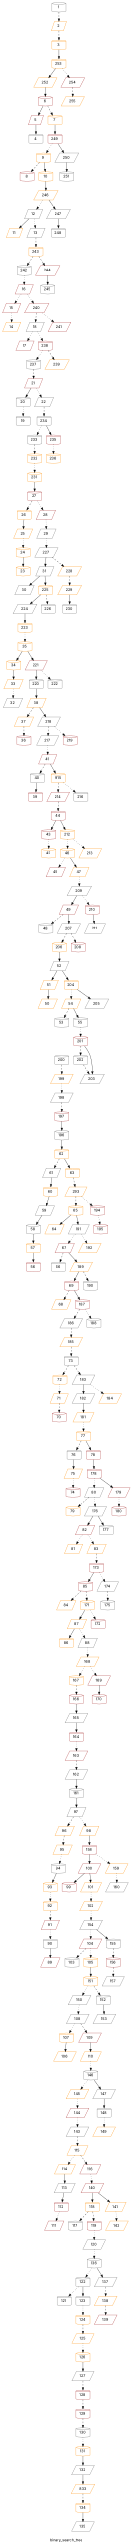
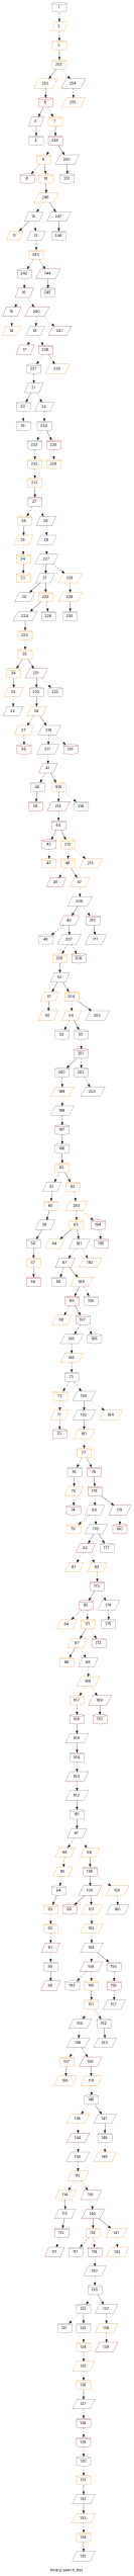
  digraph {
    color=purple
    fontname=Inter
    label=binary_search_tree
    style=dashed
    node [color=darkorange fontname=Inter shape=parallelogram]
    edge [fontname=Inter style=solid]
    n1 [color=gray40 label="1 " shape=cylinder]
    n2 [label="2 "]
    n3 [label="3 " shape=cylinder]
    n4 [label="253 " shape=cylinder]
    n5 [label="252 "]
    n6 [color=brown label="254 "]
    n7 [color=brown label="6 " shape=cylinder]
    n8 [label="255 "]
    n9 [color=brown label="5 "]
    n10 [label="7 " shape=cylinder]
    n11 [color=gray40 label="4 " shape=cylinder]
    n12 [color=brown label="249 " shape=cylinder]
    n13 [label="9 " shape=cylinder]
    n14 [color=gray40 label="250 "]
    n15 [color=brown label="8 " shape=cylinder]
    n16 [label="10 " shape=cylinder]
    n17 [color=gray40 label="251 " shape=cylinder]
    n18 [label="246 "]
    n19 [color=gray40 label="12 "]
    n20 [color=gray40 label="247 "]
    n21 [label="11 "]
    n22 [color=gray40 label="13 "]
    n23 [color=gray40 label="248 " shape=cylinder]
    n24 [label="243 " shape=cylinder]
    n25 [color=gray40 label="242 " shape=cylinder]
    n26 [color=brown label="244 "]
    n27 [color=brown label="16 "]
    n28 [color=gray40 label="245 " shape=cylinder]
    n29 [color=brown label="15 "]
    n30 [color=brown label="240 "]
    n31 [label="14 "]
    n32 [color=gray40 label="18 "]
    n33 [color=brown label="241 "]
    n34 [color=brown label="17 "]
    n35 [color=brown label="238 " shape=cylinder]
    n36 [color=gray40 label="237 " shape=cylinder]
    n37 [label="239 "]
    n38 [color=brown label="21 "]
    n39 [color=gray40 label="20 " shape=cylinder]
    n40 [color=gray40 label="22 "]
    n41 [color=gray40 label="19 " shape=cylinder]
    n42 [color=gray40 label="234 " shape=cylinder]
    n43 [color=gray40 label="233 " shape=cylinder]
    n44 [color=brown label="235 " shape=cylinder]
    n45 [label="232 " shape=cylinder]
    n46 [label="236 " shape=cylinder]
    n47 [label="231 " shape=cylinder]
    n48 [color=brown label="27 " shape=cylinder]
    n49 [label="26 " shape=cylinder]
    n50 [color=brown label="28 "]
    n51 [label="25 "]
    n52 [color=gray40 label="29 "]
    n53 [label="24 " shape=cylinder]
    n54 [color=gray40 label="227 "]
    n55 [label="23 " shape=cylinder]
    n56 [color=gray40 label="31 "]
    n57 [label="228 "]
    n58 [color=gray40 label="30 "]
    n59 [label="225 " shape=cylinder]
    n60 [label="229 "]
    n61 [color=gray40 label="224 "]
    n62 [color=gray40 label="226 " shape=cylinder]
    n63 [color=gray40 label="230 " shape=cylinder]
    n64 [label="223 " shape=cylinder]
    n65 [label="35 " shape=cylinder]
    n66 [label="34 " shape=cylinder]
    n67 [color=brown label="221 "]
    n68 [label="33 "]
    n69 [color=gray40 label="220 " shape=cylinder]
    n70 [color=gray40 label="222 " shape=cylinder]
    n71 [color=gray40 label="32 "]
    n72 [label="38 "]
    n73 [label="37 "]
    n74 [color=gray40 label="218 "]
    n75 [color=brown label="36 " shape=cylinder]
    n76 [color=gray40 label="217 "]
    n77 [color=brown label="219 " shape=cylinder]
    n78 [color=brown label="41 "]
    n79 [color=gray40 label="40 " shape=cylinder]
    n80 [label=915 shape=cylinder]
    n81 [color=brown label="39 " shape=cylinder]
    n82 [color=brown label="214 "]
    n83 [color=gray40 label="216 " shape=cylinder]
    n84 [color=brown label="44 " shape=cylinder]
    n85 [color=brown label="43 " shape=cylinder]
    n86 [label="212 " shape=cylinder]
    n87 [label="42 " shape=cylinder]
    n88 [label="46 " shape=cylinder]
    n89 [label="213 "]
    n90 [color=brown label="45 "]
    n91 [label="47 "]
    n92 [color=gray40 label="209 "]
    n93 [color=brown label="49 "]
    n94 [color=brown label="210 " shape=cylinder]
    n95 [color=gray40 label="48 " shape=cylinder]
    n96 [color=gray40 label="207 "]
    n97 [color=gray40 label="211 "]
    n98 [label="206 " shape=cylinder]
    n99 [color=brown label="208 " shape=cylinder]
    n100 [color=gray40 label="52 "]
    n101 [label="51 "]
    n102 [label="204 " shape=cylinder]
    n103 [label="50 "]
    n104 [label="54 "]
    n105 [color=gray40 label="205 "]
    n106 [color=gray40 label="53 " shape=cylinder]
    n107 [color=gray40 label="55 " shape=cylinder]
    n108 [color=brown label="201 " shape=cylinder]
    n109 [color=gray40 label="200 " shape=cylinder]
    n110 [color=gray40 label="202 " shape=cylinder]
    n111 [label="199 "]
    n112 [color=gray40 label="203 "]
    n113 [color=gray40 label="198 "]
    n114 [color=brown label="197 " shape=cylinder]
    n115 [color=gray40 label="196 " shape=cylinder]
    n116 [label="62 " shape=cylinder]
    n117 [color=gray40 label="61 "]
    n118 [label="63 " shape=cylinder]
    n119 [label="60 " shape=cylinder]
    n120 [label=293]
    n121 [color=gray40 label="59 "]
    n122 [label="65 " shape=cylinder]
    n123 [color=brown label="194 " shape=cylinder]
    n124 [color=gray40 label="58 " shape=cylinder]
    n125 [label="64 "]
    n126 [color=gray40 label="191 "]
    n127 [color=brown label="195 " shape=cylinder]
    n128 [label="57 " shape=cylinder]
    n129 [color=brown label="67 "]
    n130 [label="192 "]
    n131 [color=brown label="56 " shape=cylinder]
    n132 [color=gray40 label="66 " shape=cylinder]
    n133 [label="189 "]
    n134 [color=brown label="69 " shape=cylinder]
    n135 [color=gray40 label="190 " shape=cylinder]
    n136 [label="68 "]
    n137 [color=brown label="187 " shape=cylinder]
    n138 [color=gray40 label="186 "]
    n139 [color=gray40 label="188 " shape=cylinder]
    n140 [label="185 "]
    n141 [color=gray40 label="73 " shape=cylinder]
    n142 [label="72 " shape=cylinder]
    n143 [color=gray40 label="183 "]
    n144 [label="71 "]
    n145 [color=gray40 label="182 "]
    n146 [label="184 "]
    n147 [color=brown label="70 " shape=cylinder]
    n148 [label="181 "]
    n149 [label="77 " shape=cylinder]
    n150 [color=gray40 label="76 " shape=cylinder]
    n151 [color=brown label="78 " shape=cylinder]
    n152 [label="75 "]
    n153 [color=brown label="178 " shape=cylinder]
    n154 [color=brown label="74 " shape=cylinder]
    n155 [color=gray40 label="80 "]
    n156 [color=brown label="179 "]
    n157 [label="79 " shape=cylinder]
    n158 [color=gray40 label="176 "]
    n159 [color=brown label="180 " shape=cylinder]
    n160 [color=brown label="82 "]
    n161 [color=gray40 label="177 " shape=cylinder]
    n162 [label="81 "]
    n163 [label="83 "]
    n164 [color=brown label="173 " shape=cylinder]
    n165 [color=brown label="85 " shape=cylinder]
    n166 [color=gray40 label="174 "]
    n167 [label="84 "]
    n168 [label="171 " shape=cylinder]
    n169 [color=gray40 label="175 " shape=cylinder]
    n170 [label="87 "]
    n171 [color=brown label="172 " shape=cylinder]
    n172 [label="86 " shape=cylinder]
    n173 [color=gray40 label="88 "]
    n174 [label="168 "]
    n175 [label="167 " shape=cylinder]
    n176 [color=brown label="169 "]
    n177 [color=brown label="166 " shape=cylinder]
    n178 [color=brown label="170 " shape=cylinder]
    n179 [color=gray40 label="165 "]
    n180 [color=brown label="164 " shape=cylinder]
    n181 [color=brown label="163 "]
    n182 [color=gray40 label="162 "]
    n183 [color=gray40 label="161 " shape=cylinder]
    n184 [color=gray40 label="97 "]
    n185 [label="96 "]
    n186 [label="98 "]
    n187 [label="95 "]
    n188 [color=brown label="158 " shape=cylinder]
    n189 [color=gray40 label="94 " shape=cylinder]
    n190 [color=brown label="100 "]
    n191 [label="159 "]
    n192 [label="93 " shape=cylinder]
    n193 [color=brown label="99 " shape=cylinder]
    n194 [label="101 "]
    n195 [color=gray40 label="160 "]
    n196 [label="92 " shape=cylinder]
    n197 [label="102 "]
    n198 [color=brown label="91 "]
    n199 [color=gray40 label="154 "]
    n200 [color=gray40 label="90 " shape=cylinder]
    n201 [color=brown label="104 "]
    n202 [color=gray40 label="155 " shape=cylinder]
    n203 [color=brown label="89 "]
    n204 [color=gray40 label="103 " shape=cylinder]
    n205 [label="105 " shape=cylinder]
    n206 [color=brown label="156 " shape=cylinder]
    n207 [label="151 " shape=cylinder]
    n208 [color=gray40 label="157 "]
    n209 [color=gray40 label="150 "]
    n210 [color=gray40 label="152 " shape=cylinder]
    n211 [color=gray40 label="108 "]
    n212 [color=gray40 label="153 "]
    n213 [label="107 " shape=cylinder]
    n214 [color=brown label="109 "]
    n215 [label="106 "]
    n216 [label="110 "]
    n217 [color=gray40 label="146 " shape=cylinder]
    n218 [label="145 "]
    n219 [color=gray40 label="147 "]
    n220 [color=brown label="144 "]
    n221 [color=gray40 label="148 " shape=cylinder]
    n222 [color=gray40 label="143 "]
    n223 [label="149 "]
    n224 [label="115 "]
    n225 [label="114 "]
    n226 [color=brown label="116 "]
    n227 [color=gray40 label="113 "]
    n228 [color=brown label="140 "]
    n229 [color=brown label="112 " shape=cylinder]
    n230 [label="118 " shape=cylinder]
    n231 [label="141 "]
    n232 [color=brown label="111 "]
    n233 [color=gray40 label="117 " shape=cylinder]
    n234 [color=brown label="119 " shape=cylinder]
    n235 [label="142 "]
    n236 [color=gray40 label="120 "]
    n237 [color=gray40 label="136 " shape=cylinder]
    n238 [color=gray40 label="122 " shape=cylinder]
    n239 [color=gray40 label="137 "]
    n240 [color=gray40 label="121 " shape=cylinder]
    n241 [color=gray40 label="123 " shape=cylinder]
    n242 [label="138 "]
    n243 [label="124 " shape=cylinder]
    n244 [color=brown label="139 "]
    n245 [label="125 "]
    n246 [label="126 " shape=cylinder]
    n247 [color=gray40 label="127 "]
    n248 [color=brown label="128 " shape=cylinder]
    n249 [color=brown label="129 " shape=cylinder]
    n250 [color=gray40 label="130 " shape=cylinder]
    n251 [label="131 " shape=cylinder]
    n252 [color=gray40 label="132 "]
-   n253 [label=833]
+   n253 [label="133 "]
    n254 [label="134 " shape=cylinder]
    n255 [color=gray40 label="135 "]
    n1 -> n2 [style=dashed]
    n2 -> n3 [style=dashed]
    n3 -> n4
    n4 -> n5
    n4 -> n6 [style=dotted]
    n5 -> n7
    n6 -> n8 [style=dashed]
    n7 -> n9
    n7 -> n10 [style=dashed]
    n9 -> n11
    n10 -> n12
    n12 -> n13 [style=dotted]
    n12 -> n14
    n13 -> n15 [style=dashed]
    n13 -> n16
    n14 -> n17
    n16 -> n18
    n18 -> n19 [style=dotted]
    n18 -> n20
    n19 -> n21
    n19 -> n22 [style=dotted]
    n20 -> n23
    n22 -> n24 [style=dashed]
    n24 -> n25 [style=dashed]
    n24 -> n26 [style=dashed]
    n25 -> n27 [style=dotted]
    n26 -> n28
    n27 -> n29 [style=dotted]
    n27 -> n30 [style=dotted]
    n29 -> n31 [style=dotted]
    n30 -> n32 [style=dashed]
    n30 -> n33 [style=dotted]
    n32 -> n34 [style=dotted]
    n32 -> n35 [style=dotted]
    n35 -> n36 [style=dotted]
    n35 -> n37 [style=dashed]
    n36 -> n38 [style=dashed]
    n38 -> n39
    n38 -> n40 [style=dotted]
    n39 -> n41 [style=dotted]
    n40 -> n42 [style=dashed]
    n42 -> n43 [style=dotted]
    n42 -> n44
    n43 -> n45 [style=dashed]
    n44 -> n46 [style=dotted]
    n45 -> n47 [style=dotted]
    n47 -> n48
    n48 -> n49 [style=dashed]
    n48 -> n50 [style=dotted]
    n49 -> n51
    n50 -> n52 [style=dotted]
    n51 -> n53 [style=dotted]
    n52 -> n54 [style=dotted]
    n53 -> n55
    n54 -> n56
    n54 -> n57 [style=dashed]
    n56 -> n58
    n56 -> n59
    n57 -> n60 [style=dashed]
    n59 -> n61
    n59 -> n62 [style=dashed]
    n60 -> n63
    n61 -> n64
    n64 -> n65 [style=dotted]
    n65 -> n66
    n65 -> n67
    n66 -> n68
    n67 -> n69
    n67 -> n70 [style=dotted]
    n68 -> n71 [style=dotted]
    n69 -> n72
    n72 -> n73 [style=dashed]
    n72 -> n74
    n73 -> n75 [style=dashed]
    n74 -> n76 [style=dashed]
    n74 -> n77 [style=dotted]
    n76 -> n78 [style=dotted]
    n78 -> n79 [style=dashed]
    n78 -> n80
    n79 -> n81
    n80 -> n82 [style=dashed]
    n80 -> n83 [style=dotted]
    n82 -> n84 [style=dashed]
    n84 -> n85
    n84 -> n86
    n85 -> n87 [style=dotted]
    n86 -> n88 [style=dotted]
    n86 -> n89 [style=dotted]
    n88 -> n90 [style=dotted]
    n88 -> n91
    n91 -> n92 [style=dotted]
    n92 -> n93
    n92 -> n94 [style=dotted]
    n93 -> n95 [style=dashed]
    n93 -> n96
    n94 -> n97
    n96 -> n98 [style=dashed]
    n96 -> n99 [style=dashed]
    n98 -> n100
    n100 -> n101
    n100 -> n102
    n101 -> n103
    n102 -> n104 [style=dotted]
    n102 -> n105
    n104 -> n106 [style=dashed]
    n104 -> n107
    n107 -> n108 [style=dotted]
-   n108 -> n112
+   n108 -> n109
    n108 -> n110 [style=dashed]
    n109 -> n111 [style=dashed]
    n110 -> n112 [style=dashed]
    n111 -> n113 [style=dotted]
    n113 -> n114 [style=dashed]
    n114 -> n115
    n115 -> n116
    n116 -> n117 [style=dashed]
    n116 -> n118
    n117 -> n119
    n118 -> n120 [style=dashed]
    n119 -> n121
    n120 -> n122 [style=dashed]
    n120 -> n123 [style=dotted]
    n121 -> n124
    n122 -> n125
    n122 -> n126
    n123 -> n127 [style=dotted]
    n124 -> n128
    n126 -> n129 [style=dotted]
    n126 -> n130 [style=dotted]
    n128 -> n131
    n129 -> n132 [style=dashed]
    n129 -> n133
    n133 -> n134
    n133 -> n135 [style=dashed]
    n134 -> n136 [style=dashed]
    n134 -> n137
    n137 -> n138 [style=dashed]
    n137 -> n139 [style=dotted]
    n138 -> n140 [style=dashed]
    n140 -> n141 [style=dashed]
    n141 -> n142 [style=dashed]
    n141 -> n143 [style=dashed]
    n142 -> n144 [style=dotted]
    n143 -> n145
    n143 -> n146 [style=dotted]
    n144 -> n147 [style=dashed]
    n145 -> n148
    n148 -> n149 [style=dotted]
    n149 -> n150 [style=dashed]
    n149 -> n151
    n150 -> n152
    n151 -> n153
    n152 -> n154 [style=dotted]
    n153 -> n155 [style=dotted]
    n153 -> n156
    n155 -> n157 [style=dashed]
    n155 -> n158 [style=dotted]
    n156 -> n159 [style=dotted]
    n158 -> n160
    n158 -> n161
    n160 -> n162 [style=dotted]
    n160 -> n163 [style=dotted]
    n163 -> n164 [style=dashed]
    n164 -> n165
    n164 -> n166 [style=dotted]
    n165 -> n167 [style=dashed]
    n165 -> n168 [style=dashed]
    n166 -> n169 [style=dashed]
    n168 -> n170
    n168 -> n171 [style=dotted]
    n170 -> n172
    n170 -> n173 [style=dotted]
    n173 -> n174 [style=dotted]
    n174 -> n175 [style=dotted]
    n174 -> n176 [style=dotted]
    n175 -> n177 [style=dashed]
    n176 -> n178
    n177 -> n179
    n179 -> n180
    n180 -> n181 [style=dotted]
    n181 -> n182 [style=dashed]
    n182 -> n183
    n183 -> n184
    n184 -> n185 [style=dashed]
    n184 -> n186 [style=dotted]
    n185 -> n187 [style=dashed]
    n186 -> n188
    n187 -> n189 [style=dotted]
    n188 -> n190
    n188 -> n191 [style=dotted]
    n189 -> n192
    n190 -> n193
    n190 -> n194
    n191 -> n195 [style=dotted]
    n192 -> n196 [style=dotted]
    n194 -> n197 [style=dotted]
    n196 -> n198 [style=dashed]
    n197 -> n199 [style=dotted]
    n198 -> n200 [style=dotted]
    n199 -> n201 [style=dotted]
    n199 -> n202
    n200 -> n203
    n201 -> n204 [style=dashed]
    n201 -> n205 [style=dotted]
    n202 -> n206 [style=dashed]
    n205 -> n207
    n206 -> n208 [style=dashed]
    n207 -> n209 [style=dotted]
    n207 -> n210 [style=dashed]
    n209 -> n211 [style=dotted]
    n210 -> n212
    n211 -> n213 [style=dotted]
    n211 -> n214 [style=dashed]
    n213 -> n215
    n214 -> n216
    n216 -> n217 [style=dotted]
    n217 -> n218 [style=dotted]
    n217 -> n219
    n218 -> n220 [style=dotted]
    n219 -> n221
    n220 -> n222 [style=dotted]
    n221 -> n223 [style=dotted]
    n222 -> n224 [style=dashed]
    n224 -> n225 [style=dotted]
    n224 -> n226 [style=dashed]
    n225 -> n227
    n226 -> n228 [style=dotted]
    n227 -> n229
    n228 -> n230
    n228 -> n231
    n229 -> n232 [style=dotted]
    n230 -> n233 [style=dashed]
    n230 -> n234 [style=dashed]
    n231 -> n235 [style=dotted]
    n234 -> n236 [style=dotted]
    n236 -> n237 [style=dotted]
    n237 -> n238 [style=dotted]
    n237 -> n239
    n238 -> n240 [style=dotted]
    n238 -> n241
    n239 -> n242 [style=dashed]
    n241 -> n243 [style=dotted]
    n242 -> n244 [style=dashed]
    n243 -> n245 [style=dashed]
    n245 -> n246 [style=dotted]
    n246 -> n247
    n247 -> n248 [style=dashed]
    n248 -> n249 [style=dashed]
    n249 -> n250 [style=dashed]
    n250 -> n251 [style=dotted]
    n251 -> n252
    n252 -> n253
    n253 -> n254 [style=dashed]
    n254 -> n255
  }
